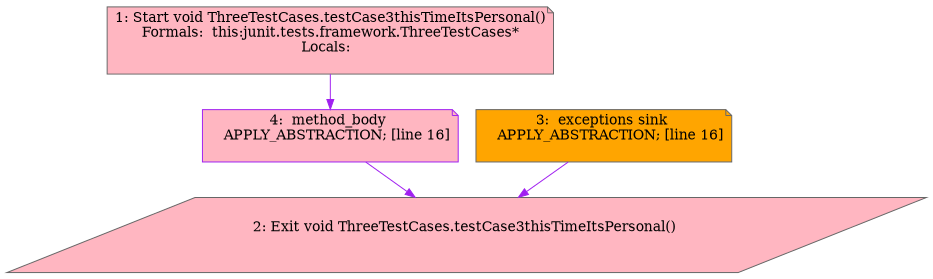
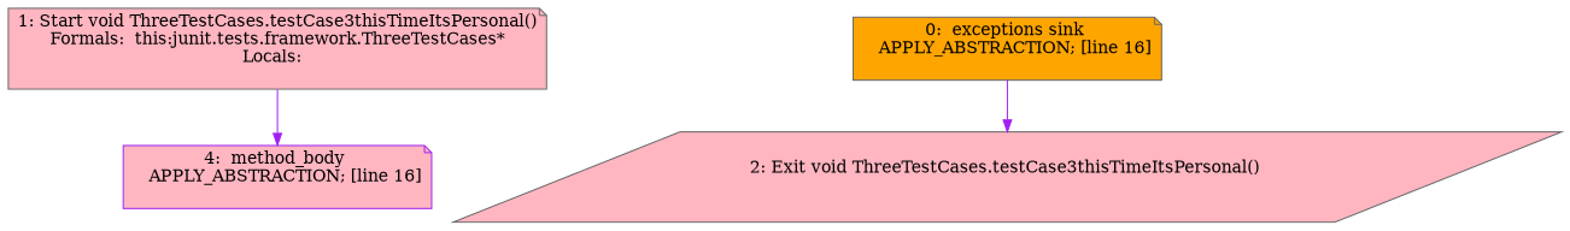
  digraph {
    node [color=gray40 fillcolor=lightpink shape=note style=filled]
    edge [color=purple]
    n1 [label="1: Start void ThreeTestCases.testCase3thisTimeItsPersonal()\nFormals:  this:junit.tests.framework.ThreeTestCases*\nLocals:  \n  "]
    n2 [color=purple label="4:  method_body \n   APPLY_ABSTRACTION; [line 16]\n "]
    n3 [label="2: Exit void ThreeTestCases.testCase3thisTimeItsPersonal() \n  " shape=parallelogram]
-   n4 [fillcolor=orange label="3:  exceptions sink \n   APPLY_ABSTRACTION; [line 16]\n "]
+   n4 [fillcolor=orange label="0:  exceptions sink \n   APPLY_ABSTRACTION; [line 16]\n "]
    n1 -> n2
-   n2 -> n3
    n4 -> n3
  }
